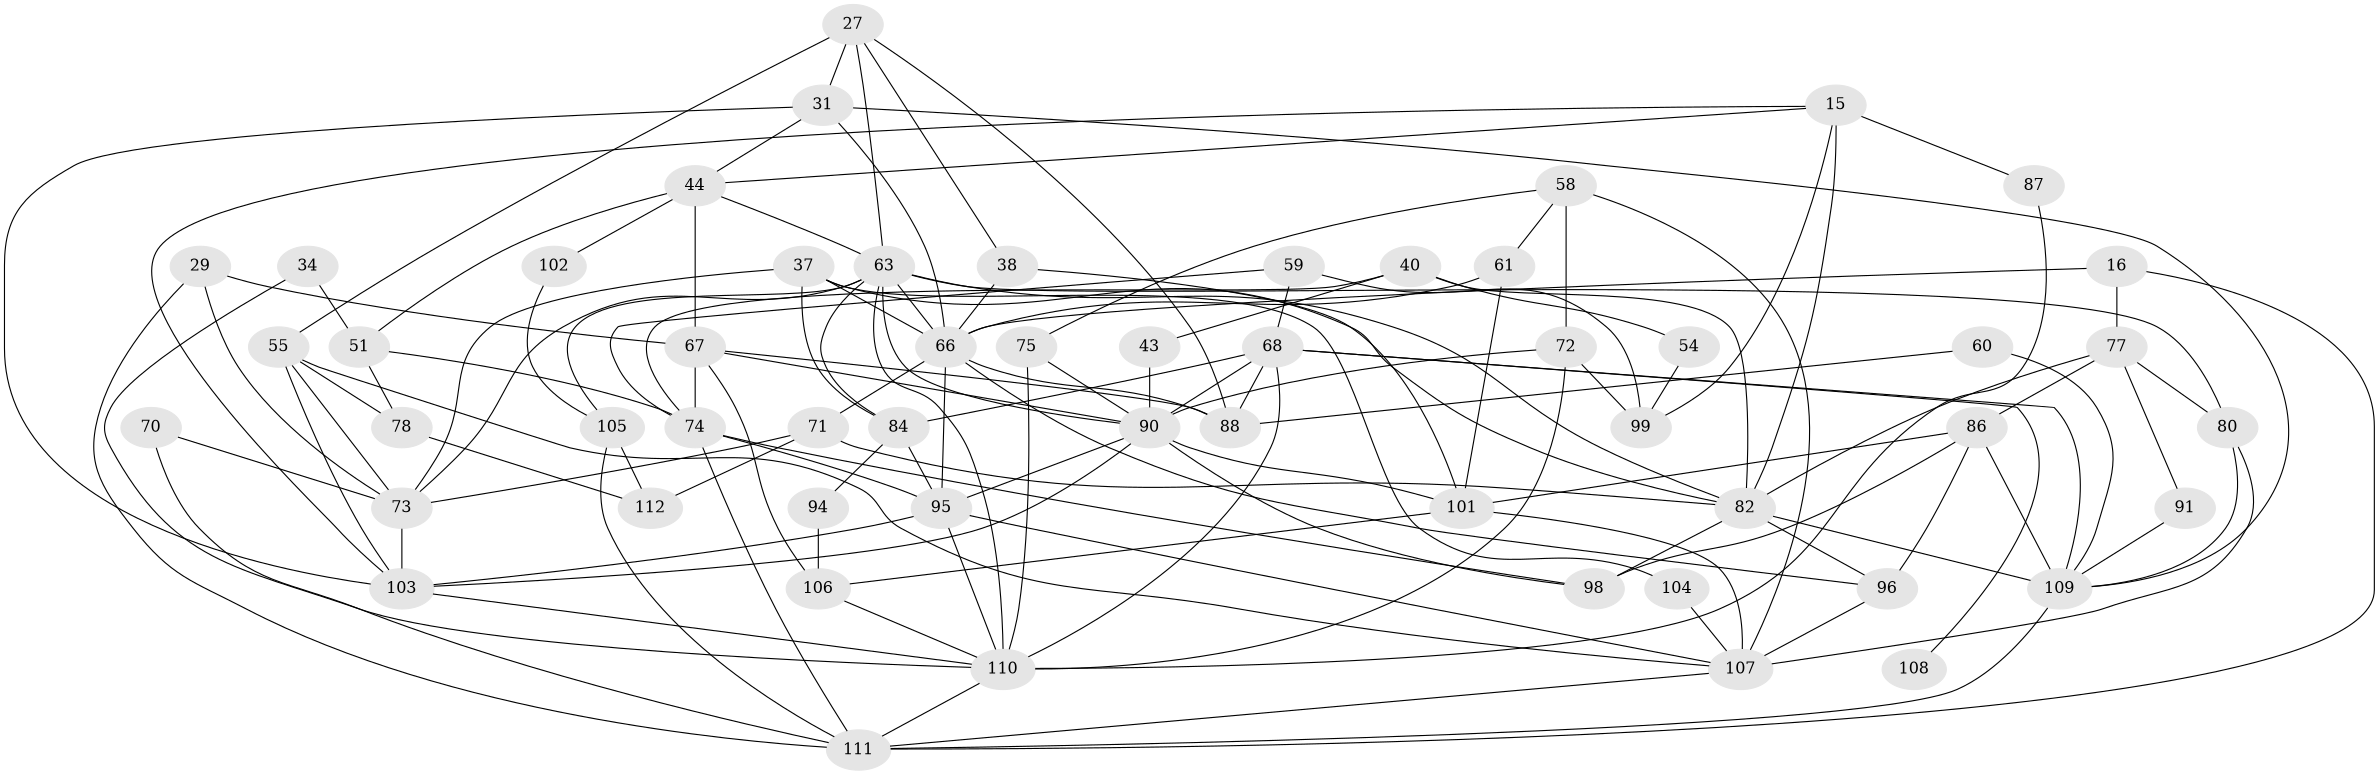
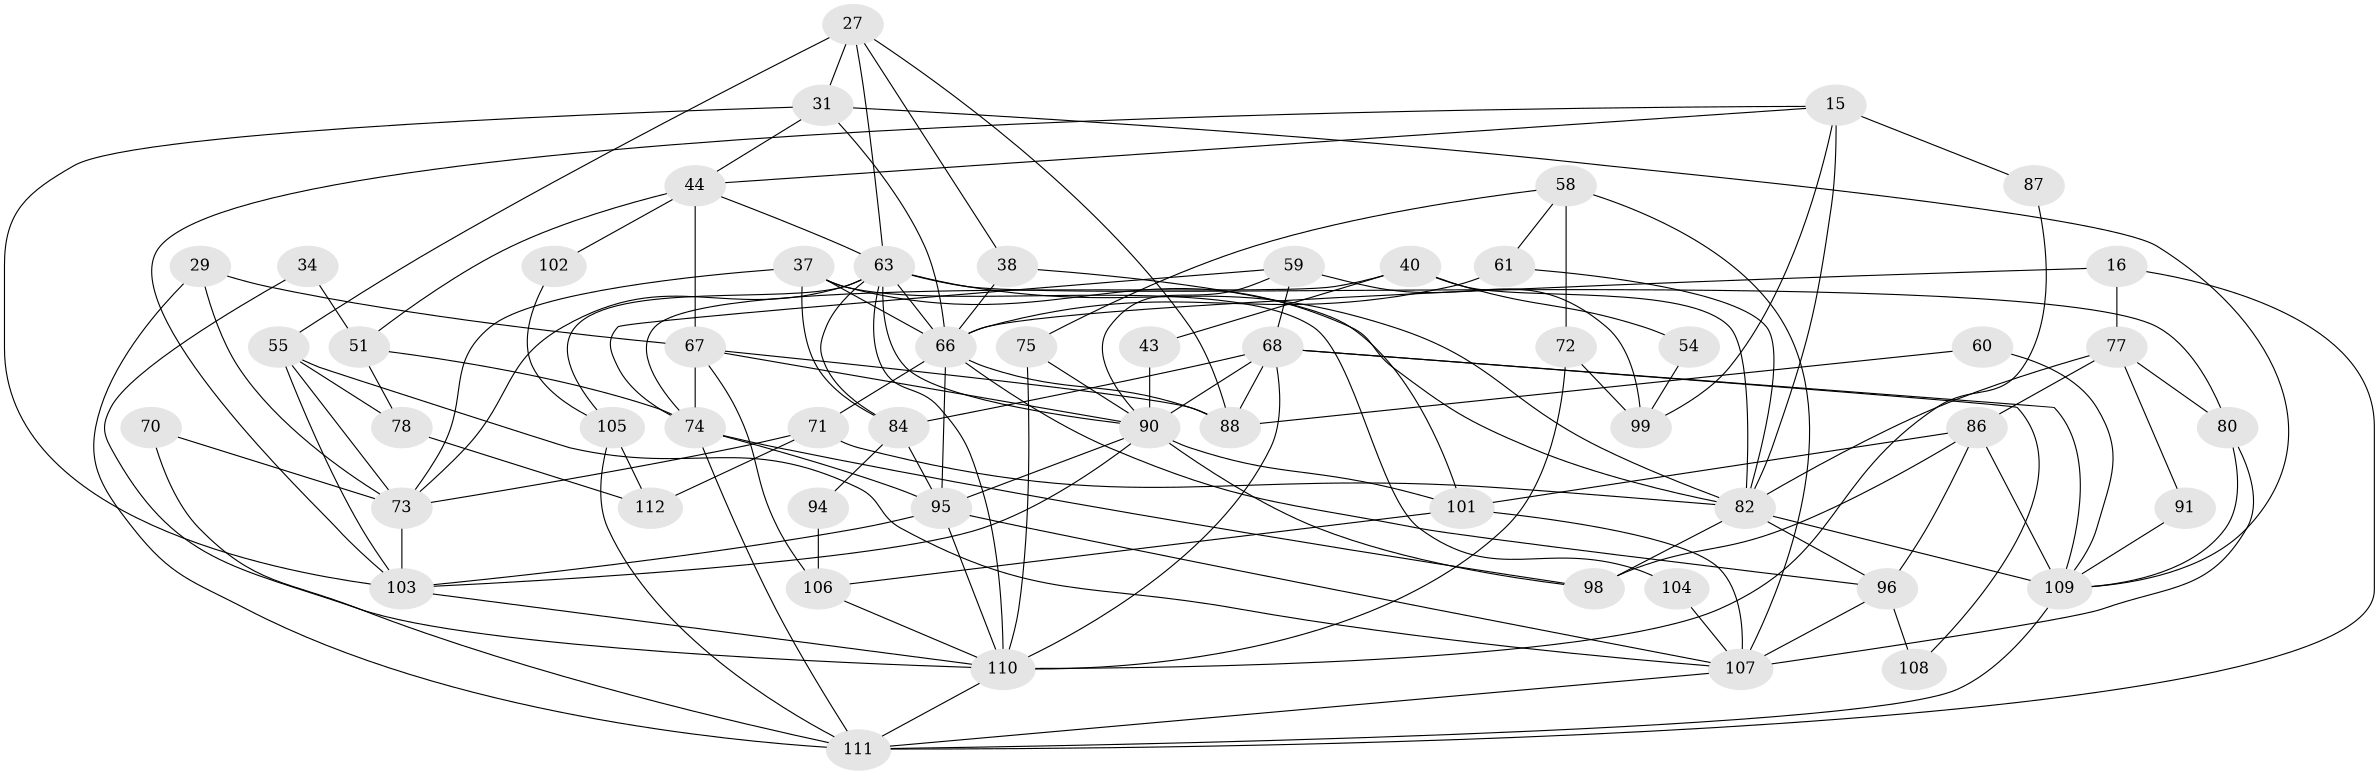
  graph {
    node [color=gray90 style=filled]
    66 [super="+64"]
    38
    101 [super="+100"]
    58 [super="+42"]
    107 [super="+93"]
    61
    72
    75
    90 [super="+48+46+83"]
    103 [super="+79"]
    95 [super="+20+89"]
    98
    15 [super="+10"]
    44 [super="+22"]
    82 [super="+11+81+76"]
    87
    99
    63 [super="+53"]
    67 [super="+28"]
    51
    102
    109 [super="+97"]
    96 [super="+45"]
    110 [super="+92"]
    88 [super="+85"]
    71 [super="+62"]
    16
    77
    111 [super="+69"]
    86 [super="+65"]
    80 [super="+7"]
    91
    27 [super="+23"]
    31
    55 [super="+33"]
    73 [super="+32+35"]
    78 [super="+56"]
    84
    105
    74 [super="+50+5"]
    106
    29
    34
    37 [super="+1"]
    104
    94
    40
    43
    54
    112
    59 [super="+57"]
    68
    60
    108
    70
    66 -- 95 [weight=2]
    66 -- 96 [weight=2]
    66 -- 88 [weight=2]
    66 -- 71 [weight=2]
    38 -- 66
    38 -- 101
    101 -- 107
    101 -- 106
    58 -- 107 [weight=2]
    58 -- 61
    58 -- 72 [weight=2]
    58 -- 75
    107 -- 111
    61 -- 66
-   61 -- 101
+   61 -- 82
    72 -- 99
    72 -- 110
    75 -- 90
    75 -- 110
    90 -- 101
    90 -- 103
    90 -- 95
    90 -- 98
    103 -- 110
    95 -- 107
    95 -- 103 [weight=2]
    95 -- 110
    15 -- 103
    15 -- 44
    15 -- 82
    15 -- 87
    15 -- 99 [weight=2]
    44 -- 63
    44 -- 67
    44 -- 51 [weight=2]
    44 -- 102
    82 -- 98
    82 -- 109 [weight=2]
    82 -- 96
    87 -- 110
    63 -- 66
    63 -- 90 [weight=2]
    63 -- 82
    63 -- 110
    63 -- 80
    63 -- 73
    63 -- 84
    63 -- 105
    67 -- 90 [weight=2]
    67 -- 88 [weight=2]
    67 -- 74
    67 -- 106 [weight=2]
    51 -- 78 [weight=2]
    51 -- 74
    102 -- 105
    109 -- 111 [weight=2]
    96 -- 107
+   96 -- 108
    110 -- 111
    71 -- 82 [weight=2]
    71 -- 73
    71 -- 112
    16 -- 66
    16 -- 77
    16 -- 111
    77 -- 82 [weight=2]
    77 -- 86
    77 -- 80 [weight=2]
    77 -- 91
    86 -- 101
    86 -- 98
    86 -- 109 [weight=2]
    86 -- 96
    80 -- 107
    80 -- 109
    91 -- 109
    27 -- 38
    27 -- 63
    27 -- 88
    27 -- 31 [weight=2]
    27 -- 55
    31 -- 66
    31 -- 103 [weight=2]
    31 -- 44
    31 -- 109
    55 -- 107
    55 -- 103
    55 -- 73
    55 -- 78
    73 -- 103
    78 -- 112
    84 -- 95
    84 -- 94
    105 -- 111
    105 -- 112
    74 -- 95 [weight=2]
    74 -- 98
    74 -- 111 [weight=2]
    106 -- 110
    29 -- 67 [weight=2]
    29 -- 111
    29 -- 73
    34 -- 51
    34 -- 110
    37 -- 66 [weight=3]
    37 -- 82
    37 -- 73
    37 -- 84
    37 -- 104
    104 -- 107
    94 -- 106
    40 -- 82
    40 -- 74
    40 -- 43
    40 -- 54
    43 -- 90
    54 -- 99
-   72 -- 90 [weight=2]
+   59 -- 90 [weight=2]
    59 -- 99
    59 -- 74
    59 -- 68
    68 -- 90
    68 -- 109
    68 -- 110 [weight=2]
    68 -- 88 [weight=2]
    68 -- 84
    68 -- 108
    60 -- 109
    60 -- 88
    70 -- 111
    70 -- 73
  }
